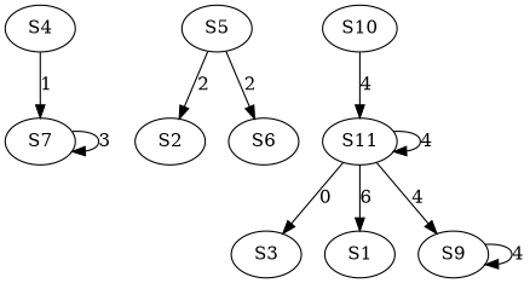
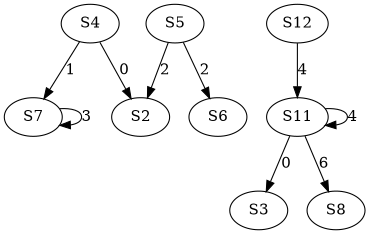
  strict digraph {
    S4
    S2
    S7
    S5
    S6
    S11
    S3
-   S8 [label=S1]
-   S9
-   S10
+   S8
+   S10 [label=S12]
+   S4 -> S2 [label=0]
    S4 -> S7 [label=1]
    S7 -> S7 [label=3]
    S5 -> S2 [label=2]
    S5 -> S6 [label=2]
    S11 -> S11 [label=4]
    S11 -> S3 [label=0]
    S11 -> S8 [label=6]
-   S11 -> S9 [label=4]
-   S9 -> S9 [label=4]
    S10 -> S11 [label=4]
  }
